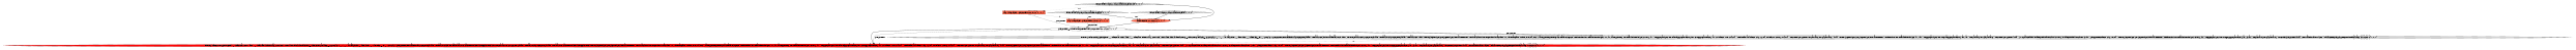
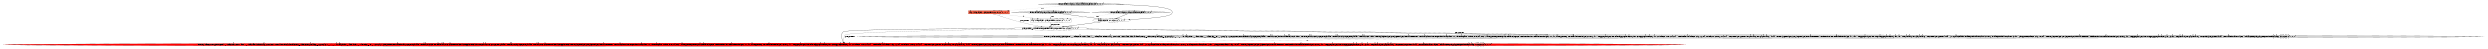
  digraph {
    node [fillcolor=lightgray shape=ellipse style=filled]
    edge [style=bold]
-   n1 [fillcolor=tomato label="Map<String,Object> queryContext@@@2@@@['1', '1', '0']" shape=box]
+   n1 [fillcolor=white label="Map<String,Object> queryContext@@@2@@@['1', '1', '0']" shape=box]
    n2 [fillcolor=white label="queryContext = withLeftDirectAccessEnabled(queryContext)@@@4@@@['1', '1', '1']"]
    n3 [label="testQuery(\"select country, ANY_VALUE(\" + \" select max(\"users\") from (\" + \" select floor(__time to day), count(user) \"users\" from visits f where f.country = visits.country and f.city = 'A' group by 1\" + \" )\" + \" ) as \"dailyVisits\"\" + \"from visits \" + \" where city = 'B'\" + \" group by 1\",queryContext,ImmutableList.of(GroupByQuery.builder().setDataSource(join(new TableDataSource(\"visits\"),new QueryDataSource(GroupByQuery.builder().setDataSource(GroupByQuery.builder().setDataSource(\"visits\").setQuerySegmentSpec(querySegmentSpec(Intervals.ETERNITY)).setVirtualColumns(new ExpressionVirtualColumn(\"v0\",\"timestamp_floor(\"__time\",'P1D',null,'UTC')\",ValueType.LONG,TestExprMacroTable.INSTANCE)).setDimensions(new DefaultDimensionSpec(\"v0\",\"d0\",ValueType.LONG),new DefaultDimensionSpec(\"country\",\"d1\")).setAggregatorSpecs(new FilteredAggregatorFactory(new CountAggregatorFactory(\"a0\"),not(selector(\"user\",null,null)))).setDimFilter(and(selector(\"city\",\"A\",null),not(selector(\"country\",null,null)))).setContext(queryContext).setGranularity(new AllGranularity()).build()).setQuerySegmentSpec(querySegmentSpec(Intervals.ETERNITY)).setDimensions(new DefaultDimensionSpec(\"d1\",\"_d0\")).setAggregatorSpecs(new LongMaxAggregatorFactory(\"_a0\",\"a0\")).setGranularity(new AllGranularity()).setContext(queryContext).build()),\"j0.\",equalsCondition(DruidExpression.fromColumn(\"country\"),DruidExpression.fromColumn(\"j0._d0\")),JoinType.LEFT,selector(\"city\",\"B\",null))).setQuerySegmentSpec(querySegmentSpec(Intervals.ETERNITY)).setDimensions(new DefaultDimensionSpec(\"country\",\"d0\")).setAggregatorSpecs(new LongAnyAggregatorFactory(\"a0\",\"j0._a0\")).setGranularity(new AllGranularity()).setContext(queryContext).build()),ImmutableList.of(new Object((((edu.fdu.CPPDG.tinypdg.pe.ExpressionInfo@92ac28))@@@5@@@['1', '0', '1']"]
    n4 [fillcolor=red label="testQuery(\"select country, ANY_VALUE(\" + \" select max(\"users\") from (\" + \" select floor(__time to day), count(user) \"users\" from visits f where f.country = visits.country and f.city = 'A' group by 1\" + \" )\" + \" ) as \"dailyVisits\"\" + \"from visits \" + \" where city = 'B'\" + \" group by 1\",queryContext,ImmutableList.of(GroupByQuery.builder().setDataSource(join(new TableDataSource(CalciteTests.USERVISITDATASOURCE),new QueryDataSource(GroupByQuery.builder().setDataSource(GroupByQuery.builder().setDataSource(CalciteTests.USERVISITDATASOURCE).setQuerySegmentSpec(querySegmentSpec(Intervals.ETERNITY)).setVirtualColumns(new ExpressionVirtualColumn(\"v0\",\"timestamp_floor(\"__time\",'P1D',null,'UTC')\",ValueType.LONG,TestExprMacroTable.INSTANCE)).setDimensions(new DefaultDimensionSpec(\"v0\",\"d0\",ValueType.LONG),new DefaultDimensionSpec(\"country\",\"d1\")).setAggregatorSpecs(new FilteredAggregatorFactory(new CountAggregatorFactory(\"a0\"),not(selector(\"user\",null,null)))).setDimFilter(and(selector(\"city\",\"A\",null),not(selector(\"country\",null,null)))).setContext(queryContext).setGranularity(new AllGranularity()).build()).setQuerySegmentSpec(querySegmentSpec(Intervals.ETERNITY)).setDimensions(new DefaultDimensionSpec(\"d1\",\"_d0\")).setAggregatorSpecs(new LongMaxAggregatorFactory(\"_a0\",\"a0\")).setGranularity(new AllGranularity()).setContext(queryContext).build()),\"j0.\",equalsCondition(DruidExpression.fromColumn(\"country\"),DruidExpression.fromColumn(\"j0._d0\")),JoinType.LEFT,selector(\"city\",\"B\",null))).setQuerySegmentSpec(querySegmentSpec(Intervals.ETERNITY)).setDimensions(new DefaultDimensionSpec(\"country\",\"d0\")).setAggregatorSpecs(new LongAnyAggregatorFactory(\"a0\",\"j0._a0\")).setGranularity(new AllGranularity()).setContext(queryContext).build()),ImmutableList.of(new Object((((edu.fdu.CPPDG.tinypdg.pe.ExpressionInfo@92ab56))@@@5@@@['0', '1', '0']"]
    n5 [fillcolor=tomato label="Map<String,Object> queryContext@@@2@@@['0', '0', '1']" shape=box]
    n6 [label="testCorrelatedSubqueryWithCorrelatedQueryFilter['0', '1', '0']" shape=diamond]
-   n7 [fillcolor=tomato label="cannotVectorize()@@@3@@@['1', '1', '1']"]
+   n7 [fillcolor=white label="cannotVectorize()@@@3@@@['1', '1', '1']"]
    n8 [label="testCorrelatedSubqueryWithCorrelatedQueryFilter_Scan['0', '0', '1']" shape=diamond]
    n9 [label="testCorrelatedSubqueryWithCorrelatedQueryFilter['1', '0', '0']" shape=diamond]
    n1 -> n2 [label=queryContext style=solid]
    n2 -> n3
    n2 -> n3 [label=queryContext style=solid]
    n2 -> n4
    n2 -> n4 [label=queryContext style=solid]
    n3 -> n4 [label=0 style=dashed]
    n5 -> n1 [label=0 style=dashed]
    n5 -> n2 [label=queryContext style=solid]
    n6 -> n1 [label=true style=dotted]
    n6 -> n7
    n7 -> n2
    n8 -> n5 [label=true style=dotted]
    n8 -> n7
    n9 -> n1 [label=true style=dotted]
    n9 -> n7
  }
